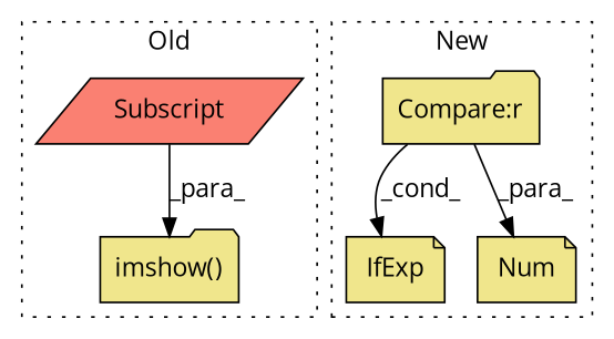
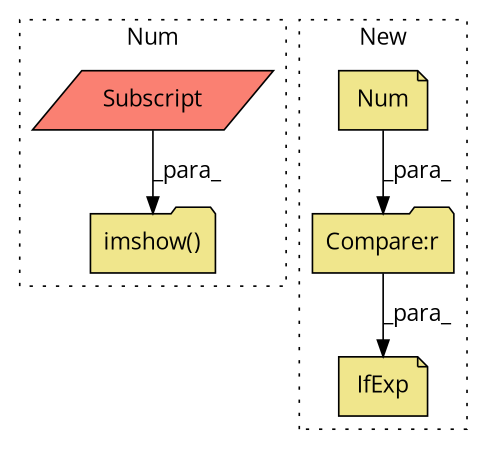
  digraph {
    fontname="Open Sans"
    node [fillcolor=khaki fontname="Open Sans" shape=folder style=filled]
    edge [fontname="Open Sans"]
    n1 [a=75 l="30,1" label="imshow()" s="796,829"]
    n2 [a=63 fillcolor=salmon l="22,0" label=Subscript s="796,0" shape=parallelogram]
    n3 [a=51 l="4,6" label=IfExp s="814,830" shape=note]
    n4 [a=40 l=12 label="Compare:r" s=818]
    n5 [a=76 l=1 label=Num s=829 shape=note]
    subgraph cluster_1 {
-     label=Old
+     label=Num
      style=dotted
      n1
      n2
    }
    subgraph cluster_2 {
      label=New
      style=dotted
      n3
      n4
      n5
    }
    n2 -> n1 [label=_para_]
-   n4 -> n3 [label=_cond_]
-   n4 -> n5 [label=_para_]
+   n4 -> n3 [label=_para_]
+   n5 -> n4 [label=_para_]
  }
